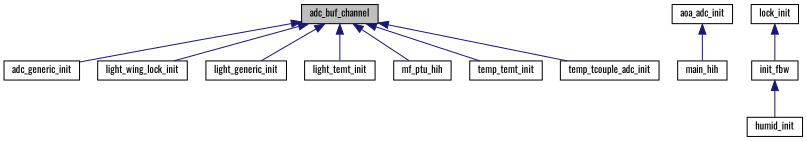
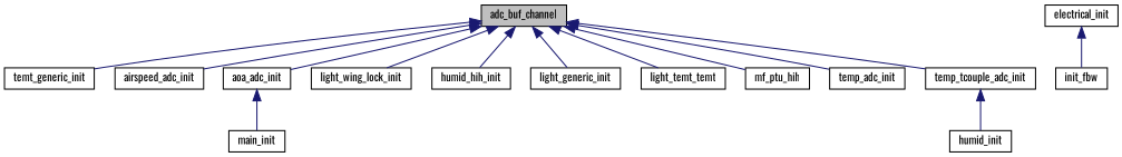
  digraph {
    fontname=Oswald
    rankdir=TB
    node [color=black fillcolor=white fontname=Oswald fontsize=10 shape=record style=filled]
    edge [color=midnightblue dir=back fontname=Oswald fontsize=10 labelfontname=FreeSans labelfontsize=10 style=solid]
    n1 [fillcolor=grey75 fontcolor=black height=0.2 label=adc_buf_channel width=0.4]
-   n2 [height=0.2 label=adc_generic_init width=0.4]
+   n2 [height=0.2 label=temt_generic_init width=0.4]
+   n3 [height=0.2 label=airspeed_adc_init width=0.4]
    n4 [height=0.2 label=aoa_adc_init width=0.4]
    n5 [height=0.2 label=light_wing_lock_init width=0.4]
+   n6 [height=0.2 label=humid_hih_init width=0.4]
    n7 [height=0.2 label=light_generic_init width=0.4]
-   n8 [height=0.2 label=light_temt_init width=0.4]
+   n8 [height=0.2 label=light_temt_temt width=0.4]
    n9 [height=0.2 label=mf_ptu_hih width=0.4]
-   n10 [height=0.2 label=temp_temt_init width=0.4]
+   n10 [height=0.2 label=temp_adc_init width=0.4]
    n11 [height=0.2 label=temp_tcouple_adc_init width=0.4]
-   n12 [height=0.2 label=main_hih width=0.4]
-   n13 [height=0.2 label=lock_init width=0.4]
+   n12 [height=0.2 label=main_init width=0.4]
+   n13 [height=0.2 label=electrical_init width=0.4]
    n14 [height=0.2 label=init_fbw width=0.4]
    n15 [height=0.2 label=humid_init width=0.4]
    n1 -> n2
+   n1 -> n3
+   n1 -> n4
    n1 -> n5
+   n1 -> n6
    n1 -> n7
    n1 -> n8
    n1 -> n9
    n1 -> n10
    n1 -> n11
    n4 -> n12
    n13 -> n14
-   n14 -> n15
+   n11 -> n15
  }
